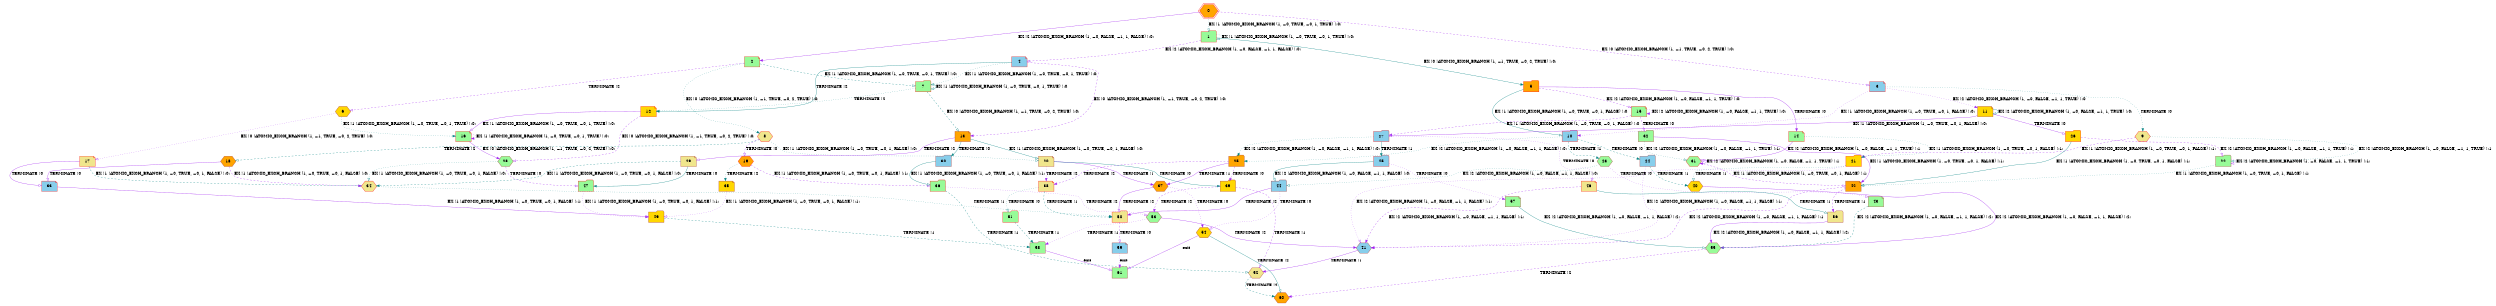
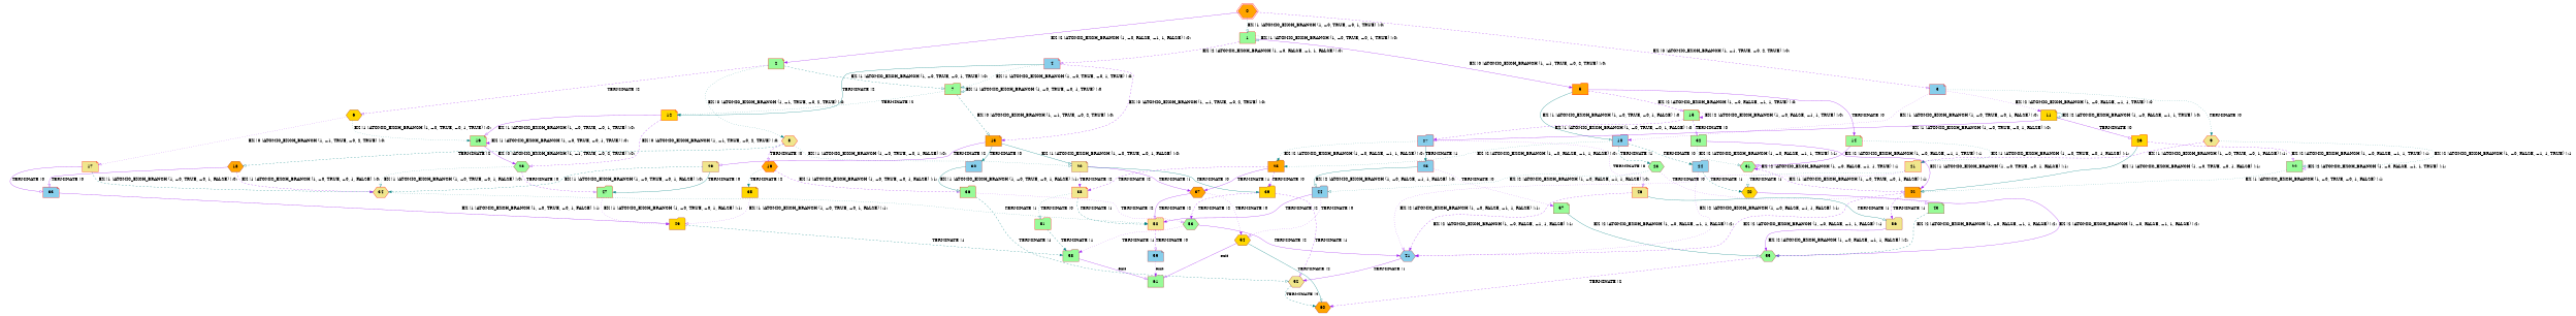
  digraph {
    node [color=brown fillcolor=palegreen shape=folder style=filled]
    edge [arrowhead=onormal color=purple style=dotted]
    0 [color=red fillcolor=orange peripheries=2 shape=hexagon]
    1 [color=red]
    2 [color=red shape=note]
    3 [color=red fillcolor=skyblue shape=note]
    4 [color=red fillcolor=skyblue shape=note]
    5 [color=red fillcolor=orange]
    6 [fillcolor=gold shape=hexagon]
    7 [color=red]
    8 [color=red fillcolor=khaki shape=hexagon]
    9 [color=red fillcolor=khaki shape=hexagon]
    10 [color=red fillcolor=skyblue]
    11 [fillcolor=gold shape=note]
    12 [color=red fillcolor=gold shape=note]
    13 [fillcolor=orange shape=note]
    14 [color=red shape=note]
    15 [color=red shape=note]
    16 [color=red shape=note]
    17 [color=red fillcolor=khaki shape=note]
    18 [fillcolor=orange shape=hexagon]
    19 [color=red fillcolor=orange shape=hexagon]
    20 [fillcolor=khaki shape=note]
-   21 [color=red fillcolor=gold]
+   21 [color=red fillcolor=khaki]
    22
    23 [shape=hexagon]
    24 [fillcolor=skyblue]
    25 [fillcolor=orange]
    26 [color=red fillcolor=gold]
    27 [color=red fillcolor=skyblue]
    28 [shape=hexagon]
    29 [fillcolor=khaki shape=note]
    30 [fillcolor=skyblue]
    31 [color=red shape=hexagon]
    32
    33 [color=red fillcolor=skyblue shape=note]
    34 [color=red fillcolor=khaki shape=hexagon]
    35 [fillcolor=gold shape=note]
    36 [color=red]
    37 [fillcolor=orange shape=hexagon]
    38 [color=red fillcolor=khaki shape=note]
    39 [fillcolor=gold]
    40 [fillcolor=gold shape=hexagon]
    41 [fillcolor=skyblue shape=hexagon]
    42 [fillcolor=orange shape=note]
    43 [shape=note]
    44 [fillcolor=skyblue]
    45 [color=red fillcolor=skyblue]
    46 [color=red fillcolor=khaki shape=note]
    47 [color=red]
    49 [fillcolor=gold]
    50 [color=red fillcolor=khaki]
    52 [fillcolor=khaki shape=hexagon]
    53 [shape=hexagon]
    54 [fillcolor=gold shape=hexagon]
    51 [color=red]
    55 [shape=hexagon]
    56 [fillcolor=khaki]
    57 [shape=note]
    58
    59 [fillcolor=skyblue shape=note]
    60 [fillcolor=orange shape=hexagon]
    61
    0 -> 1 [color=teal label="EX !1 !ATOMIC_EXCH_BRANCH (1, +0, TRUE, +0, 1, TRUE) !:0:"]
    0 -> 2 [arrowhead=normal label="EX !2 !ATOMIC_EXCH_BRANCH (1, +0, FALSE, +1, 1, FALSE) !:0:" style=solid]
    0 -> 3 [label="EX !0 !ATOMIC_EXCH_BRANCH (1, +1, TRUE, +0, 2, TRUE) !:0:" style=dashed]
    1 -> 1 [color=teal label="EX !1 !ATOMIC_EXCH_BRANCH (1, +0, TRUE, +0, 1, TRUE) !:0:"]
    1 -> 4 [label="EX !2 !ATOMIC_EXCH_BRANCH (1, +0, FALSE, +1, 1, FALSE) !:0:" style=dashed]
-   1 -> 5 [arrowhead=normal color=teal label="EX !0 !ATOMIC_EXCH_BRANCH (1, +1, TRUE, +0, 2, TRUE) !:0:" style=solid]
+   1 -> 5 [arrowhead=normal label="EX !0 !ATOMIC_EXCH_BRANCH (1, +1, TRUE, +0, 2, TRUE) !:0:" style=solid]
    2 -> 6 [label="TERMINATE !2" style=dashed]
    2 -> 7 [color=teal label="EX !1 !ATOMIC_EXCH_BRANCH (1, +0, TRUE, +0, 1, TRUE) !:0:" style=dashed]
    2 -> 8 [arrowhead=normal color=teal label="EX !0 !ATOMIC_EXCH_BRANCH (1, +1, TRUE, +0, 2, TRUE) !:0:"]
    3 -> 9 [arrowhead=normal color=teal label="TERMINATE !0"]
    3 -> 10 [arrowhead=normal label="EX !1 !ATOMIC_EXCH_BRANCH (1, +0, TRUE, +0, 1, FALSE) !:0:"]
    3 -> 11 [arrowhead=normal label="EX !2 !ATOMIC_EXCH_BRANCH (1, +0, FALSE, +1, 1, TRUE) !:0:"]
    4 -> 7 [color=teal label="EX !1 !ATOMIC_EXCH_BRANCH (1, +0, TRUE, +0, 1, TRUE) !:0:"]
    4 -> 12 [arrowhead=normal color=teal label="TERMINATE !2" style=solid]
    4 -> 13 [arrowhead=normal label="EX !0 !ATOMIC_EXCH_BRANCH (1, +1, TRUE, +0, 2, TRUE) !:0:" style=dashed]
    5 -> 10 [color=teal label="EX !1 !ATOMIC_EXCH_BRANCH (1, +0, TRUE, +0, 1, FALSE) !:0:" style=solid]
    5 -> 14 [arrowhead=normal label="TERMINATE !0" style=solid]
    5 -> 15 [label="EX !2 !ATOMIC_EXCH_BRANCH (1, +0, FALSE, +1, 1, TRUE) !:0:" style=dashed]
    6 -> 16 [arrowhead=normal color=teal label="EX !1 !ATOMIC_EXCH_BRANCH (1, +0, TRUE, +0, 1, TRUE) !:0:"]
    6 -> 17 [label="EX !0 !ATOMIC_EXCH_BRANCH (1, +1, TRUE, +0, 2, TRUE) !:0:"]
    7 -> 7 [color=teal label="EX !1 !ATOMIC_EXCH_BRANCH (1, +0, TRUE, +0, 1, TRUE) !:0:" style=solid]
    7 -> 12 [color=teal label="TERMINATE !2"]
    7 -> 13 [color=teal label="EX !0 !ATOMIC_EXCH_BRANCH (1, +1, TRUE, +0, 2, TRUE) !:0:" style=dashed]
    8 -> 18 [color=teal label="TERMINATE !2" style=dashed]
    8 -> 19 [label="TERMINATE !0" style=dashed]
    8 -> 20 [color=teal label="EX !1 !ATOMIC_EXCH_BRANCH (1, +0, TRUE, +0, 1, FALSE) !:0:"]
    9 -> 21 [label="EX !1 !ATOMIC_EXCH_BRANCH (1, +0, TRUE, +0, 1, FALSE) !:1:" style=dashed]
    9 -> 22 [color=teal label="EX !2 !ATOMIC_EXCH_BRANCH (1, +0, FALSE, +1, 1, TRUE) !:1:"]
    10 -> 23 [arrowhead=normal color=teal label="TERMINATE !1" style=dashed]
    10 -> 24 [arrowhead=normal color=teal label="TERMINATE !0" style=dashed]
    10 -> 25 [arrowhead=normal color=teal label="EX !2 !ATOMIC_EXCH_BRANCH (1, +0, FALSE, +1, 1, FALSE) !:0:"]
    11 -> 11 [color=teal label="EX !2 !ATOMIC_EXCH_BRANCH (1, +0, FALSE, +1, 1, TRUE) !:0:" style=solid]
    11 -> 26 [label="TERMINATE !0" style=solid]
    11 -> 27 [label="EX !1 !ATOMIC_EXCH_BRANCH (1, +0, TRUE, +0, 1, FALSE) !:0:" style=solid]
    12 -> 16 [label="EX !1 !ATOMIC_EXCH_BRANCH (1, +0, TRUE, +0, 1, TRUE) !:0:" style=solid]
    12 -> 28 [label="EX !0 !ATOMIC_EXCH_BRANCH (1, +1, TRUE, +0, 2, TRUE) !:0:" style=dashed]
    13 -> 20 [color=teal label="EX !1 !ATOMIC_EXCH_BRANCH (1, +0, TRUE, +0, 1, FALSE) !:0:" style=solid]
    13 -> 29 [label="TERMINATE !2" style=solid]
    13 -> 30 [arrowhead=normal color=teal label="TERMINATE !0" style=solid]
    14 -> 21 [arrowhead=normal color=teal label="EX !1 !ATOMIC_EXCH_BRANCH (1, +0, TRUE, +0, 1, FALSE) !:1:"]
    14 -> 31 [label="EX !2 !ATOMIC_EXCH_BRANCH (1, +0, FALSE, +1, 1, TRUE) !:1:" style=solid]
    15 -> 15 [arrowhead=normal label="EX !2 !ATOMIC_EXCH_BRANCH (1, +0, FALSE, +1, 1, TRUE) !:0:"]
    15 -> 27 [arrowhead=normal label="EX !1 !ATOMIC_EXCH_BRANCH (1, +0, TRUE, +0, 1, FALSE) !:0:" style=dashed]
    15 -> 32 [label="TERMINATE !0" style=dashed]
    16 -> 16 [arrowhead=normal label="EX !1 !ATOMIC_EXCH_BRANCH (1, +0, TRUE, +0, 1, TRUE) !:0:"]
    16 -> 28 [arrowhead=normal label="EX !0 !ATOMIC_EXCH_BRANCH (1, +1, TRUE, +0, 2, TRUE) !:0:" style=solid]
    17 -> 33 [label="TERMINATE !0" style=solid]
    17 -> 34 [color=teal label="EX !1 !ATOMIC_EXCH_BRANCH (1, +0, TRUE, +0, 1, FALSE) !:0:" style=dashed]
    18 -> 33 [label="TERMINATE !0" style=solid]
    18 -> 34 [arrowhead=normal label="EX !1 !ATOMIC_EXCH_BRANCH (1, +0, TRUE, +0, 1, FALSE) !:0:" style=dashed]
    19 -> 35 [arrowhead=normal color=teal label="TERMINATE !2"]
    19 -> 36 [label="EX !1 !ATOMIC_EXCH_BRANCH (1, +0, TRUE, +0, 1, FALSE) !:1:" style=dashed]
    20 -> 37 [arrowhead=normal label="TERMINATE !1" style=solid]
    20 -> 38 [arrowhead=normal label="TERMINATE !2"]
    20 -> 39 [arrowhead=normal color=teal label="TERMINATE !0" style=solid]
    21 -> 40 [color=teal label="TERMINATE !1"]
    21 -> 41 [label="EX !2 !ATOMIC_EXCH_BRANCH (1, +0, FALSE, +1, 1, FALSE) !:1:"]
    22 -> 22 [label="EX !2 !ATOMIC_EXCH_BRANCH (1, +0, FALSE, +1, 1, TRUE) !:1:"]
    22 -> 42 [color=teal label="EX !1 !ATOMIC_EXCH_BRANCH (1, +0, TRUE, +0, 1, FALSE) !:1:"]
    23 -> 43 [label="TERMINATE !0"]
    23 -> 44 [color=teal label="EX !2 !ATOMIC_EXCH_BRANCH (1, +0, FALSE, +1, 1, FALSE) !:0:"]
    24 -> 40 [arrowhead=normal color=teal label="TERMINATE !1" style=dashed]
    24 -> 41 [arrowhead=normal label="EX !2 !ATOMIC_EXCH_BRANCH (1, +0, FALSE, +1, 1, FALSE) !:1:"]
    25 -> 37 [arrowhead=normal label="TERMINATE !1" style=solid]
    25 -> 38 [arrowhead=normal label="TERMINATE !2" style=dashed]
    25 -> 39 [arrowhead=normal label="TERMINATE !0" style=dashed]
    26 -> 22 [label="EX !2 !ATOMIC_EXCH_BRANCH (1, +0, FALSE, +1, 1, TRUE) !:1:" style=dashed]
    26 -> 42 [color=teal label="EX !1 !ATOMIC_EXCH_BRANCH (1, +0, TRUE, +0, 1, FALSE) !:1:" style=solid]
    27 -> 25 [arrowhead=normal color=teal label="EX !2 !ATOMIC_EXCH_BRANCH (1, +0, FALSE, +1, 1, FALSE) !:0:"]
    27 -> 45 [arrowhead=normal color=teal label="TERMINATE !1" style=solid]
    27 -> 46 [label="TERMINATE !0"]
    28 -> 34 [color=teal label="EX !1 !ATOMIC_EXCH_BRANCH (1, +0, TRUE, +0, 1, FALSE) !:0:"]
    28 -> 47 [label="TERMINATE !0" style=dashed]
    29 -> 34 [arrowhead=normal color=teal label="EX !1 !ATOMIC_EXCH_BRANCH (1, +0, TRUE, +0, 1, FALSE) !:0:" style=dashed]
    29 -> 47 [arrowhead=normal color=teal label="TERMINATE !0" style=solid]
    30 -> 36 [color=teal label="EX !1 !ATOMIC_EXCH_BRANCH (1, +0, TRUE, +0, 1, FALSE) !:1:" style=solid]
    31 -> 31 [arrowhead=normal label="EX !2 !ATOMIC_EXCH_BRANCH (1, +0, FALSE, +1, 1, TRUE) !:1:" style=solid]
    31 -> 42 [label="EX !1 !ATOMIC_EXCH_BRANCH (1, +0, TRUE, +0, 1, FALSE) !:1:" style=dashed]
    32 -> 31 [color=teal label="EX !2 !ATOMIC_EXCH_BRANCH (1, +0, FALSE, +1, 1, TRUE) !:1:"]
    32 -> 42 [arrowhead=normal label="EX !1 !ATOMIC_EXCH_BRANCH (1, +0, TRUE, +0, 1, FALSE) !:1:" style=solid]
    33 -> 49 [label="EX !1 !ATOMIC_EXCH_BRANCH (1, +0, TRUE, +0, 1, FALSE) !:1:" style=solid]
    34 -> 50 [arrowhead=normal color=teal label="TERMINATE !1"]
    35 -> 49 [label="EX !1 !ATOMIC_EXCH_BRANCH (1, +0, TRUE, +0, 1, FALSE) !:1:"]
    36 -> 52 [color=teal label="TERMINATE !1" style=dashed]
    36 -> 53 [label="TERMINATE !2"]
    37 -> 50 [label="TERMINATE !2" style=solid]
    37 -> 54 [arrowhead=normal label="TERMINATE !0"]
    38 -> 50 [arrowhead=normal color=teal label="TERMINATE !1" style=dashed]
    38 -> 51 [color=teal label="TERMINATE !0"]
    39 -> 52 [label="TERMINATE !1" style=dashed]
    39 -> 53 [arrowhead=normal label="TERMINATE !2" style=dashed]
    40 -> 55 [arrowhead=normal label="EX !2 !ATOMIC_EXCH_BRANCH (1, +0, FALSE, +1, 1, FALSE) !:2:" style=solid]
    41 -> 52 [arrowhead=normal label="TERMINATE !1" style=solid]
    42 -> 41 [arrowhead=normal label="EX !2 !ATOMIC_EXCH_BRANCH (1, +0, FALSE, +1, 1, FALSE) !:1:" style=dashed]
    42 -> 56 [arrowhead=normal label="TERMINATE !1" style=dashed]
    43 -> 55 [color=teal label="EX !2 !ATOMIC_EXCH_BRANCH (1, +0, FALSE, +1, 1, FALSE) !:2:" style=dashed]
    44 -> 50 [arrowhead=normal label="TERMINATE !2" style=solid]
    44 -> 54 [label="TERMINATE !0"]
    45 -> 44 [color=teal label="EX !2 !ATOMIC_EXCH_BRANCH (1, +0, FALSE, +1, 1, FALSE) !:0:" style=solid]
    45 -> 57 [arrowhead=normal label="TERMINATE !0"]
    46 -> 41 [arrowhead=normal label="EX !2 !ATOMIC_EXCH_BRANCH (1, +0, FALSE, +1, 1, FALSE) !:1:" style=dashed]
    46 -> 56 [color=teal label="TERMINATE !1" style=solid]
    47 -> 49 [arrowhead=normal label="EX !1 !ATOMIC_EXCH_BRANCH (1, +0, TRUE, +0, 1, FALSE) !:1:"]
    49 -> 58 [arrowhead=normal color=teal label="TERMINATE !1" style=dashed]
    50 -> 59 [label="TERMINATE !0" style=dashed]
    52 -> 60 [arrowhead=normal color=teal label="TERMINATE !2" style=dashed]
    53 -> 41 [arrowhead=normal label="TERMINATE !2" style=solid]
    53 -> 58 [arrowhead=normal label="TERMINATE !1"]
    54 -> 60 [color=teal label="TERMINATE !2" style=solid]
    54 -> 61 [label=exit style=solid]
    51 -> 58 [arrowhead=normal color=teal label="TERMINATE !1" style=dashed]
    55 -> 60 [arrowhead=normal label="TERMINATE !2" style=dashed]
    56 -> 55 [arrowhead=normal label="EX !2 !ATOMIC_EXCH_BRANCH (1, +0, FALSE, +1, 1, FALSE) !:2:" style=solid]
    57 -> 55 [color=teal label="EX !2 !ATOMIC_EXCH_BRANCH (1, +0, FALSE, +1, 1, FALSE) !:2:" style=solid]
    58 -> 61 [label=exit style=solid]
    59 -> 61 [arrowhead=normal label=exit]
  }
